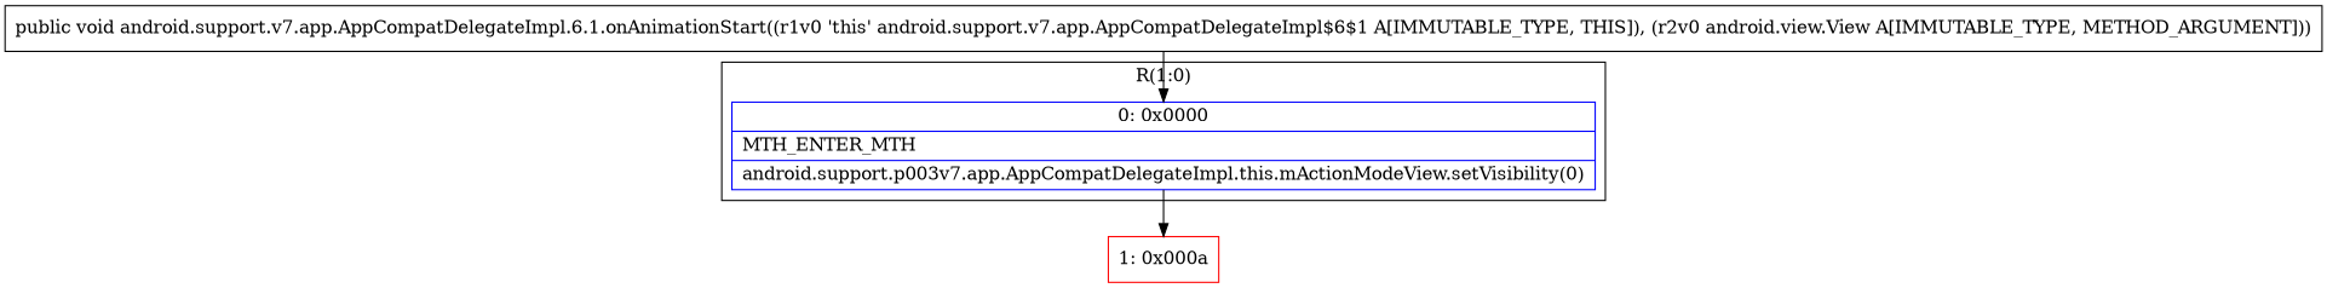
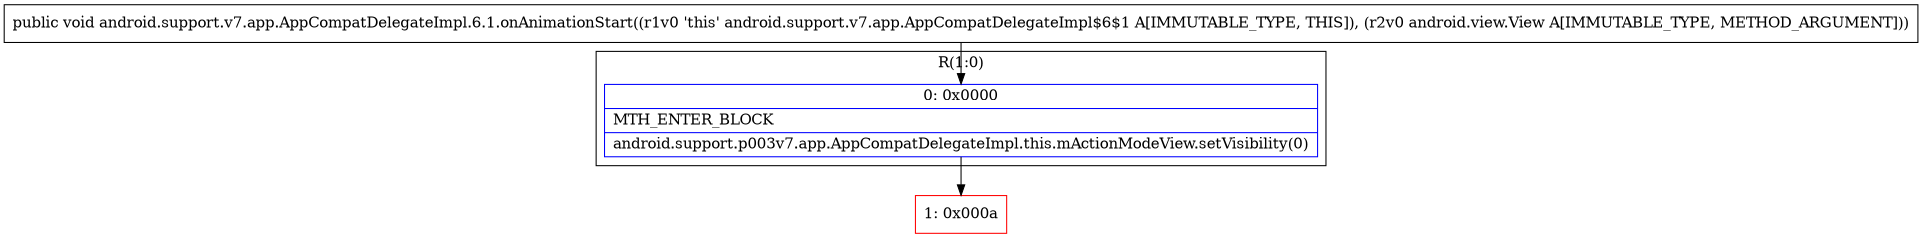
  digraph {
    node [shape=record]
-   n1 [color=blue label="{0\:\ 0x0000|MTH_ENTER_MTH\l|android.support.p003v7.app.AppCompatDelegateImpl.this.mActionModeView.setVisibility(0)\l}"]
+   n1 [color=blue label="{0\:\ 0x0000|MTH_ENTER_BLOCK\l|android.support.p003v7.app.AppCompatDelegateImpl.this.mActionModeView.setVisibility(0)\l}"]
    n2 [color=red label="{1\:\ 0x000a}"]
    n3 [label="{public void android.support.v7.app.AppCompatDelegateImpl.6.1.onAnimationStart((r1v0 'this' android.support.v7.app.AppCompatDelegateImpl$6$1 A[IMMUTABLE_TYPE, THIS]), (r2v0 android.view.View A[IMMUTABLE_TYPE, METHOD_ARGUMENT])) }"]
    subgraph cluster_1 {
      label="R(1:0)"
      n1
    }
    n1 -> n2
    n3 -> n1
  }
